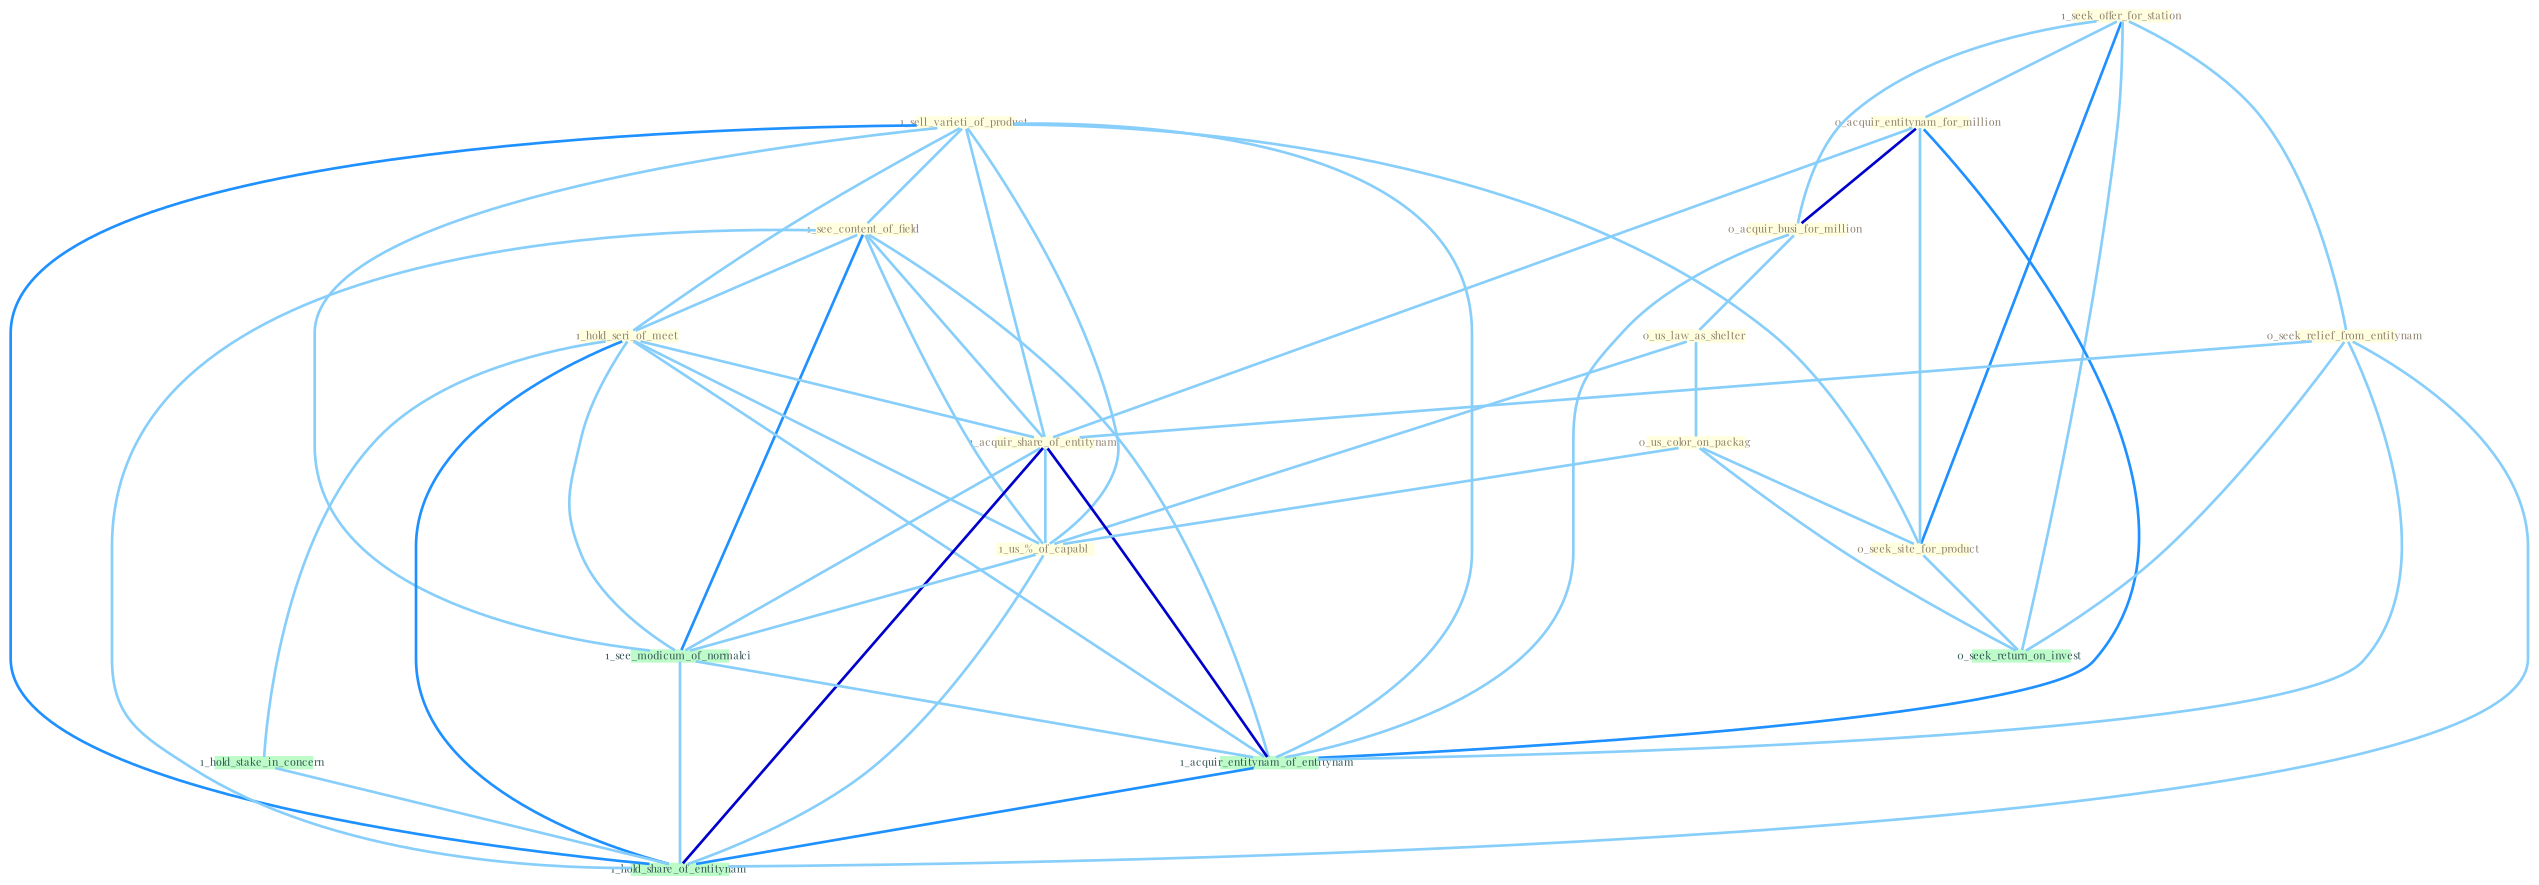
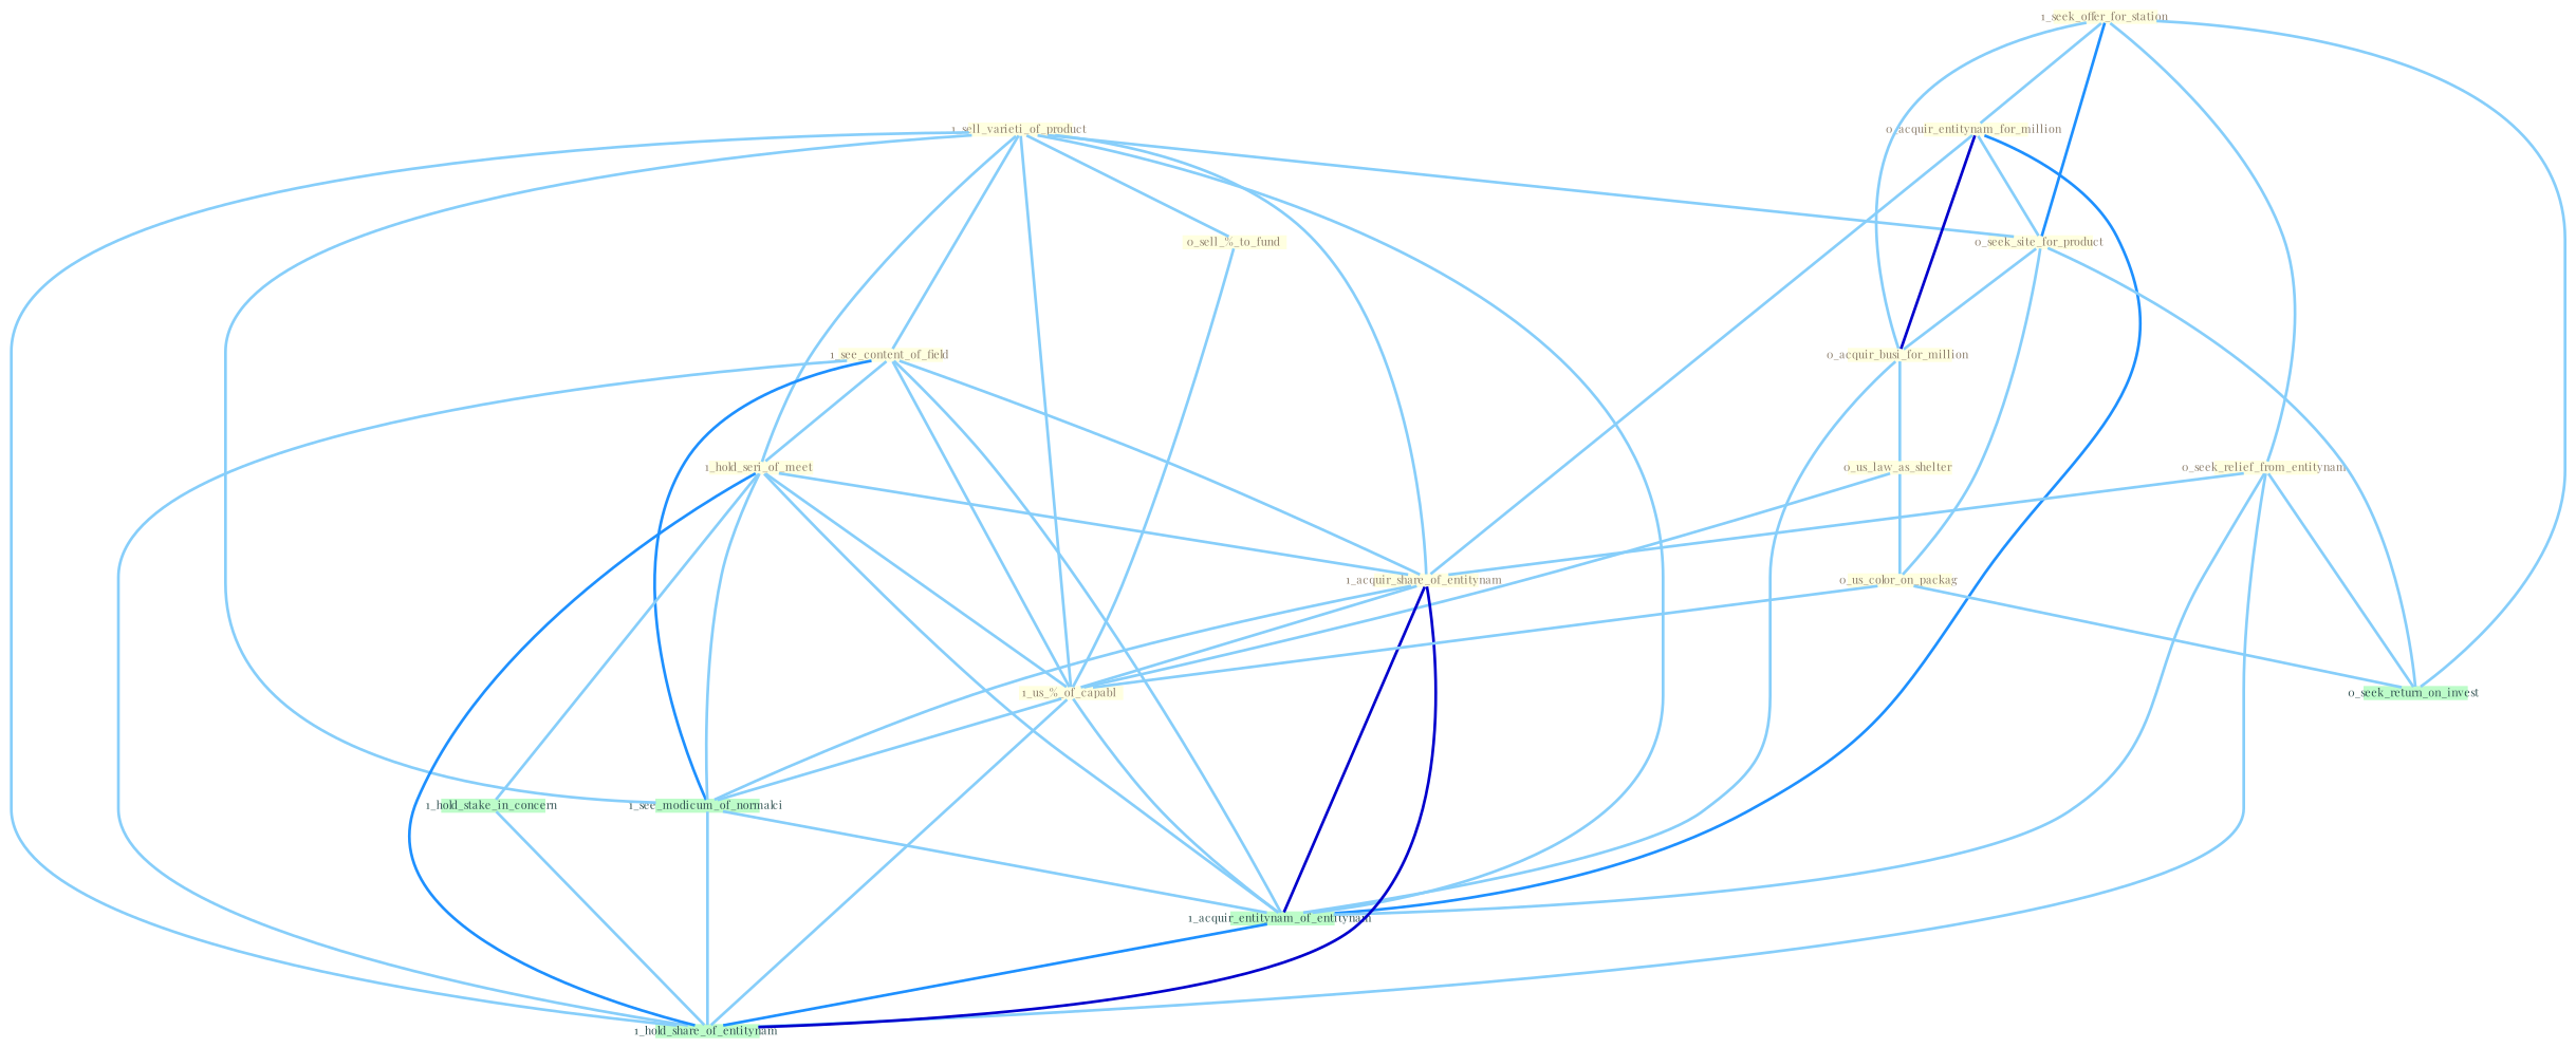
  graph {
    fontname="Playfair Display"
    node [color="#ffffe0" fixedsize=true fontcolor="#8b7d6b" fontname="Playfair Display" fontsize=4 shape=polygon style=filled]
    edge [color="#87cefa" fontname="Playfair Display" w=1]
    "1_sell_varieti_of_product " [height=.06 width=.5]
    "1_seek_offer_for_station " [height=.06 width=.5]
    "0_acquir_entitynam_for_million " [height=.06 width=.5]
    "0_seek_relief_from_entitynam " [height=.06 width=.5]
+   "0_sell_%_to_fund " [height=.06 width=.5]
    "0_seek_site_for_product " [height=.06 width=.5]
    "1_see_content_of_field " [height=.06 width=.5]
    "1_hold_seri_of_meet " [height=.06 width=.5]
    "0_us_law_as_shelter " [height=.06 width=.5]
    "0_acquir_busi_for_million " [height=.06 width=.5]
    "1_acquir_share_of_entitynam " [height=.06 width=.5]
    "0_us_color_on_packag " [height=.06 width=.5]
    "1_us_%_of_capabl " [height=.06 width=.5]
    "1_see_modicum_of_normalci " [color="#BDFCC9" fontcolor="#2f4f4f" height=.06 width=.5]
    "1_acquir_entitynam_of_entitynam " [color="#BDFCC9" fontcolor="#2f4f4f" height=.06 width=.5]
    "1_hold_share_of_entitynam " [color="#BDFCC9" fontcolor="#2f4f4f" height=.06 width=.5]
    "0_seek_return_on_invest " [color="#BDFCC9" fontcolor="#2f4f4f" height=.06 width=.5]
    "1_hold_stake_in_concern " [color="#BDFCC9" fontcolor="#2f4f4f" height=.06 width=.5]
    subgraph sub_1 {
      "1_sell_varieti_of_product "
      "1_seek_offer_for_station "
      "0_acquir_entitynam_for_million "
      "0_seek_relief_from_entitynam "
+     "0_sell_%_to_fund "
      "0_seek_site_for_product "
      "1_see_content_of_field "
      "1_hold_seri_of_meet "
      "0_us_law_as_shelter "
      "0_acquir_busi_for_million "
      "1_acquir_share_of_entitynam "
      "0_us_color_on_packag "
      "1_us_%_of_capabl "
    }
    subgraph sub_2 {
    }
+   "1_sell_varieti_of_product " -- "0_sell_%_to_fund "
    "1_sell_varieti_of_product " -- "0_seek_site_for_product "
    "1_sell_varieti_of_product " -- "1_see_content_of_field "
    "1_sell_varieti_of_product " -- "1_hold_seri_of_meet "
    "1_sell_varieti_of_product " -- "1_acquir_share_of_entitynam "
    "1_sell_varieti_of_product " -- "1_us_%_of_capabl "
    "1_sell_varieti_of_product " -- "1_see_modicum_of_normalci "
    "1_sell_varieti_of_product " -- "1_acquir_entitynam_of_entitynam "
-   "1_sell_varieti_of_product " -- "1_hold_share_of_entitynam " [color="#1e90ff"]
+   "1_sell_varieti_of_product " -- "1_hold_share_of_entitynam "
    "1_seek_offer_for_station " -- "0_acquir_entitynam_for_million "
    "1_seek_offer_for_station " -- "0_seek_relief_from_entitynam "
    "1_seek_offer_for_station " -- "0_seek_site_for_product " [color="#1e90ff" w=2]
    "1_seek_offer_for_station " -- "0_acquir_busi_for_million "
    "1_seek_offer_for_station " -- "0_seek_return_on_invest "
    "0_acquir_entitynam_for_million " -- "0_seek_site_for_product "
    "0_acquir_entitynam_for_million " -- "0_acquir_busi_for_million " [color="#0000cd" w=3]
    "0_acquir_entitynam_for_million " -- "1_acquir_share_of_entitynam "
    "0_acquir_entitynam_for_million " -- "1_acquir_entitynam_of_entitynam " [color="#1e90ff" w=2]
    "0_seek_relief_from_entitynam " -- "1_acquir_share_of_entitynam "
    "0_seek_relief_from_entitynam " -- "1_acquir_entitynam_of_entitynam "
    "0_seek_relief_from_entitynam " -- "1_hold_share_of_entitynam "
    "0_seek_relief_from_entitynam " -- "0_seek_return_on_invest "
+   "0_sell_%_to_fund " -- "1_us_%_of_capabl "
+   "0_seek_site_for_product " -- "0_acquir_busi_for_million "
    "0_seek_site_for_product " -- "0_seek_return_on_invest "
    "1_see_content_of_field " -- "1_hold_seri_of_meet "
    "1_see_content_of_field " -- "1_acquir_share_of_entitynam "
    "1_see_content_of_field " -- "1_us_%_of_capabl "
    "1_see_content_of_field " -- "1_see_modicum_of_normalci " [color="#1e90ff" w=2]
    "1_see_content_of_field " -- "1_acquir_entitynam_of_entitynam "
    "1_see_content_of_field " -- "1_hold_share_of_entitynam "
    "1_hold_seri_of_meet " -- "1_acquir_share_of_entitynam "
    "1_hold_seri_of_meet " -- "1_us_%_of_capabl "
    "1_hold_seri_of_meet " -- "1_see_modicum_of_normalci "
    "1_hold_seri_of_meet " -- "1_acquir_entitynam_of_entitynam "
    "1_hold_seri_of_meet " -- "1_hold_share_of_entitynam " [color="#1e90ff" w=2]
    "1_hold_seri_of_meet " -- "1_hold_stake_in_concern "
    "0_us_law_as_shelter " -- "0_us_color_on_packag "
    "0_us_law_as_shelter " -- "1_us_%_of_capabl "
    "0_acquir_busi_for_million " -- "0_us_law_as_shelter "
    "0_acquir_busi_for_million " -- "1_acquir_entitynam_of_entitynam "
    "1_acquir_share_of_entitynam " -- "1_us_%_of_capabl "
    "1_acquir_share_of_entitynam " -- "1_see_modicum_of_normalci "
    "1_acquir_share_of_entitynam " -- "1_acquir_entitynam_of_entitynam " [color="#0000cd" w=3]
    "1_acquir_share_of_entitynam " -- "1_hold_share_of_entitynam " [color="#0000cd" w=3]
    "0_us_color_on_packag " -- "0_seek_site_for_product "
    "0_us_color_on_packag " -- "1_us_%_of_capabl "
    "0_us_color_on_packag " -- "0_seek_return_on_invest "
    "1_us_%_of_capabl " -- "1_see_modicum_of_normalci "
+   "1_us_%_of_capabl " -- "1_acquir_entitynam_of_entitynam "
    "1_us_%_of_capabl " -- "1_hold_share_of_entitynam "
    "1_see_modicum_of_normalci " -- "1_acquir_entitynam_of_entitynam "
    "1_see_modicum_of_normalci " -- "1_hold_share_of_entitynam "
    "1_acquir_entitynam_of_entitynam " -- "1_hold_share_of_entitynam " [color="#1e90ff" w=2]
    "1_hold_stake_in_concern " -- "1_hold_share_of_entitynam "
  }
